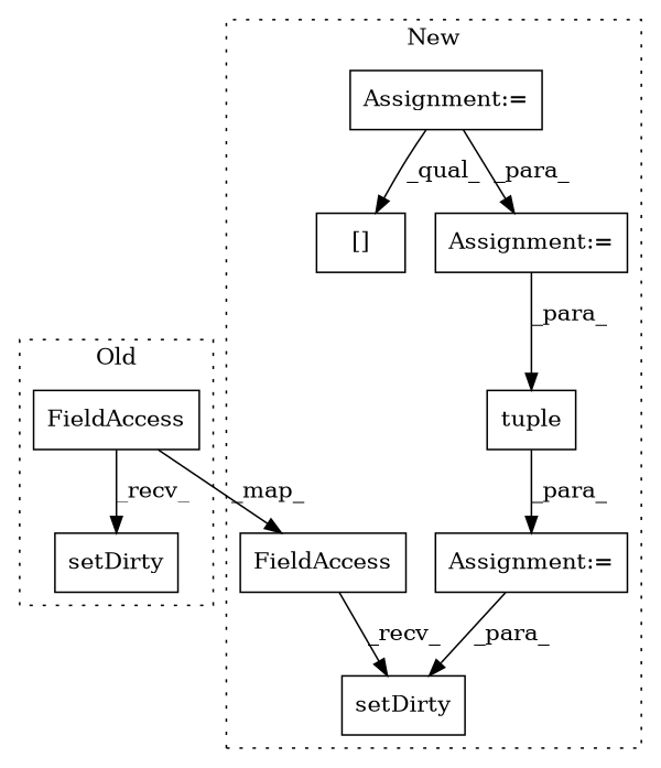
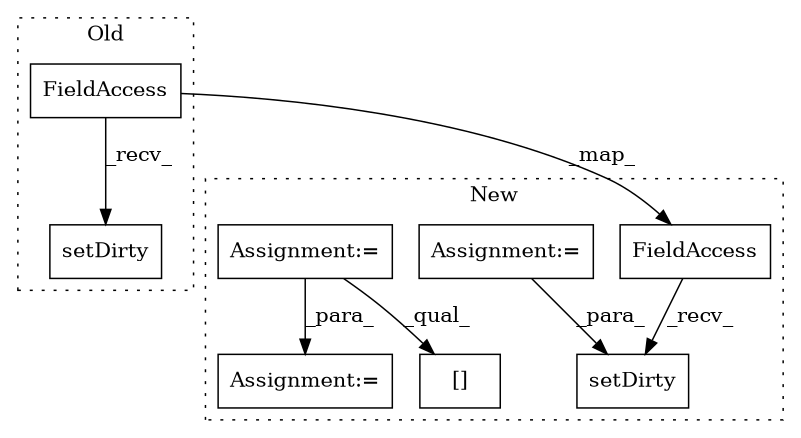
  digraph {
    node [a=32 l=1 shape=box]
    n1 [l="9,1" label=setDirty s="9309,9337"]
    n2 [a=22 l=11 label=FieldAccess s=9297]
-   n3 [l="6,1" label=tuple s="9824,9835"]
    n4 [l="9,1" label=setDirty s="9869,9881"]
    n5 [a=7 label="Assignment:=" s=9801]
    n6 [a=7 label="Assignment:=" s=9648]
    n7 [a=2 l="5,1" label="[]" s="9745,9760"]
    n8 [a=7 label="Assignment:=" s=9714]
    n9 [a=22 l=11 label=FieldAccess s=9857]
    subgraph cluster_1 {
      label=Old
      style=dotted
      n1
      n2
    }
    subgraph cluster_2 {
      label=New
      style=dotted
-     n3
      n4
      n5
      n6
      n7
      n8
      n9
    }
    n2 -> n1 [label=_recv_]
    n2 -> n9 [label=_map_]
-   n3 -> n5 [label=_para_]
    n5 -> n4 [label=_para_]
    n6 -> n7 [label=_qual_]
    n6 -> n8 [label=_para_]
-   n8 -> n3 [label=_para_]
    n9 -> n4 [label=_recv_]
  }
